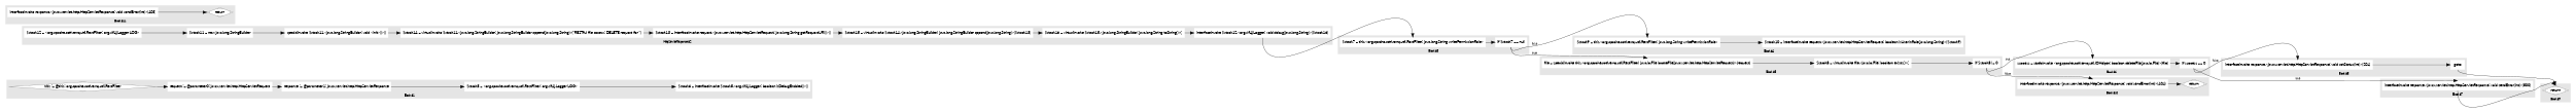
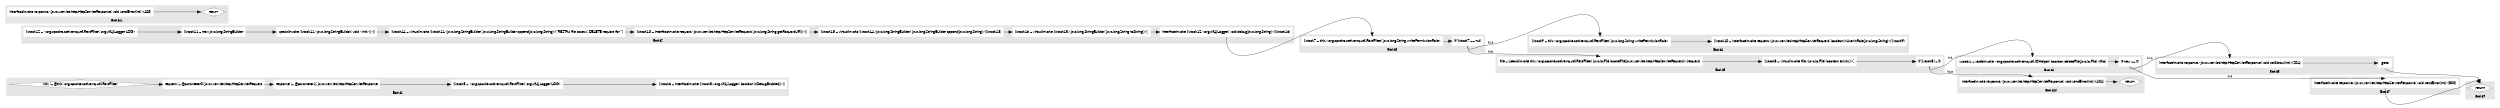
  digraph {
    color=gray90
    compound=true
    fontname=Lato
    fontsize=10
    labelloc=b
    rankdir=LR
    style=filled
    node [color=white fontname=Lato shape=box style=filled]
    edge [arrowsize=1.5 fontcolor=grey40 fontname=Lato fontsize=10]
    n1 [color=grey50 fillcolor=white label="this := @this: org.apache.activemq.util.RestFilter" shape=Mdiamond]
    n2 [label="request := @parameter0: javax.servlet.http.HttpServletRequest"]
    n3 [label="response := @parameter1: javax.servlet.http.HttpServletResponse"]
    n4 [label="$stack5 = &lt;org.apache.activemq.util.RestFilter: org.slf4j.Logger LOG&gt;"]
    n5 [label="$stack6 = interfaceinvoke $stack5.&lt;org.slf4j.Logger: boolean isDebugEnabled()&gt;()"]
    n6 [label="$stack12 = &lt;org.apache.activemq.util.RestFilter: org.slf4j.Logger LOG&gt;"]
    n7 [label="$stack11 = new java.lang.StringBuilder"]
    n8 [label="specialinvoke $stack11.&lt;java.lang.StringBuilder: void &lt;init&gt;()&gt;()"]
    n9 [label="$stack14 = virtualinvoke $stack11.&lt;java.lang.StringBuilder: java.lang.StringBuilder append(java.lang.String)&gt;(&quot;RESTful file access: DELETE request for &quot;)"]
    n10 [label="$stack13 = interfaceinvoke request.&lt;javax.servlet.http.HttpServletRequest: java.lang.String getRequestURI()&gt;()"]
    n11 [label="$stack15 = virtualinvoke $stack14.&lt;java.lang.StringBuilder: java.lang.StringBuilder append(java.lang.String)&gt;($stack13)"]
    n12 [label="$stack16 = virtualinvoke $stack15.&lt;java.lang.StringBuilder: java.lang.String toString()&gt;()"]
    n13 [label="interfaceinvoke $stack12.&lt;org.slf4j.Logger: void debug(java.lang.String)&gt;($stack16)"]
    n14 [label="$stack7 = this.&lt;org.apache.activemq.util.RestFilter: java.lang.String writePermissionRole&gt;"]
    n15 [label="if $stack7 == null"]
    n16 [label="$stack9 = this.&lt;org.apache.activemq.util.RestFilter: java.lang.String writePermissionRole&gt;"]
    n17 [label="$stack10 = interfaceinvoke request.&lt;javax.servlet.http.HttpServletRequest: boolean isUserInRole(java.lang.String)&gt;($stack9)"]
    n18 [label="file = specialinvoke this.&lt;org.apache.activemq.util.RestFilter: java.io.File locateFile(javax.servlet.http.HttpServletRequest)&gt;(request)"]
    n19 [label="$stack8 = virtualinvoke file.&lt;java.io.File: boolean exists()&gt;()"]
    n20 [label="if $stack8 != 0"]
    n21 [label="success = staticinvoke &lt;org.apache.activemq.util.IOHelper: boolean deleteFile(java.io.File)&gt;(file)"]
-   n22 [label="if success == 0"]
+   n22 [label="if new == 0"]
    n23 [label="interfaceinvoke response.&lt;javax.servlet.http.HttpServletResponse: void sendError(int)&gt;(500)"]
    n24 [label="interfaceinvoke response.&lt;javax.servlet.http.HttpServletResponse: void setStatus(int)&gt;(204)"]
    n25 [label=goto]
    n26 [color=grey50 fillcolor=white label=return shape=Mdiamond]
    n27 [label="interfaceinvoke response.&lt;javax.servlet.http.HttpServletResponse: void sendError(int)&gt;(404)"]
    n28 [color=grey50 fillcolor=white label=return shape=Mdiamond]
    n29 [label="interfaceinvoke response.&lt;javax.servlet.http.HttpServletResponse: void sendError(int)&gt;(403)"]
    n30 [color=grey50 fillcolor=white label=return shape=Mdiamond]
    subgraph cluster_1 {
      label="Block #1"
      n1
      n2
      n3
      n4
      n5
    }
    subgraph cluster_2 {
-     label="HttpServletResponse #2"
+     label="Block #2"
      n6
      n7
      n8
      n9
      n10
      n11
      n12
      n13
    }
    subgraph cluster_3 {
      label="Block #3"
      n14
      n15
    }
    subgraph cluster_4 {
      label="Block #4"
      n16
      n17
    }
    subgraph cluster_5 {
      label="Block #5"
      n18
      n19
      n20
    }
    subgraph cluster_6 {
      label="Block #6"
      n21
      n22
    }
    subgraph cluster_7 {
      label="Block #7"
      n23
    }
    subgraph cluster_8 {
      label="Block #8"
      n24
      n25
    }
    subgraph cluster_9 {
      label="Block #9"
      n26
    }
    subgraph cluster_10 {
      label="Block #10"
      n27
      n28
    }
    subgraph cluster_11 {
      label="Block #11"
      n29
      n30
    }
    n1 -> n2
    n2 -> n3
    n3 -> n4
    n4 -> n5
    n6 -> n7
    n7 -> n8
    n8 -> n9
    n9 -> n10
    n10 -> n11
    n11 -> n12
    n12 -> n13
    n13 -> n14 [headport=n tailport=s]
    n14 -> n15
    n15 -> n16 [headport=n label=false tailport=s]
    n15 -> n18 [headport=n label=true tailport=s]
    n16 -> n17
    n18 -> n19
    n19 -> n20
    n20 -> n21 [headport=n label=true tailport=s]
    n20 -> n27 [headport=n label=false tailport=s]
    n21 -> n22
    n22 -> n23 [headport=n label=true tailport=s]
    n22 -> n24 [headport=n label=false tailport=s]
    n23 -> n26 [headport=n tailport=s]
    n24 -> n25
    n25 -> n26 [headport=n tailport=s]
    n27 -> n28
    n29 -> n30
  }
